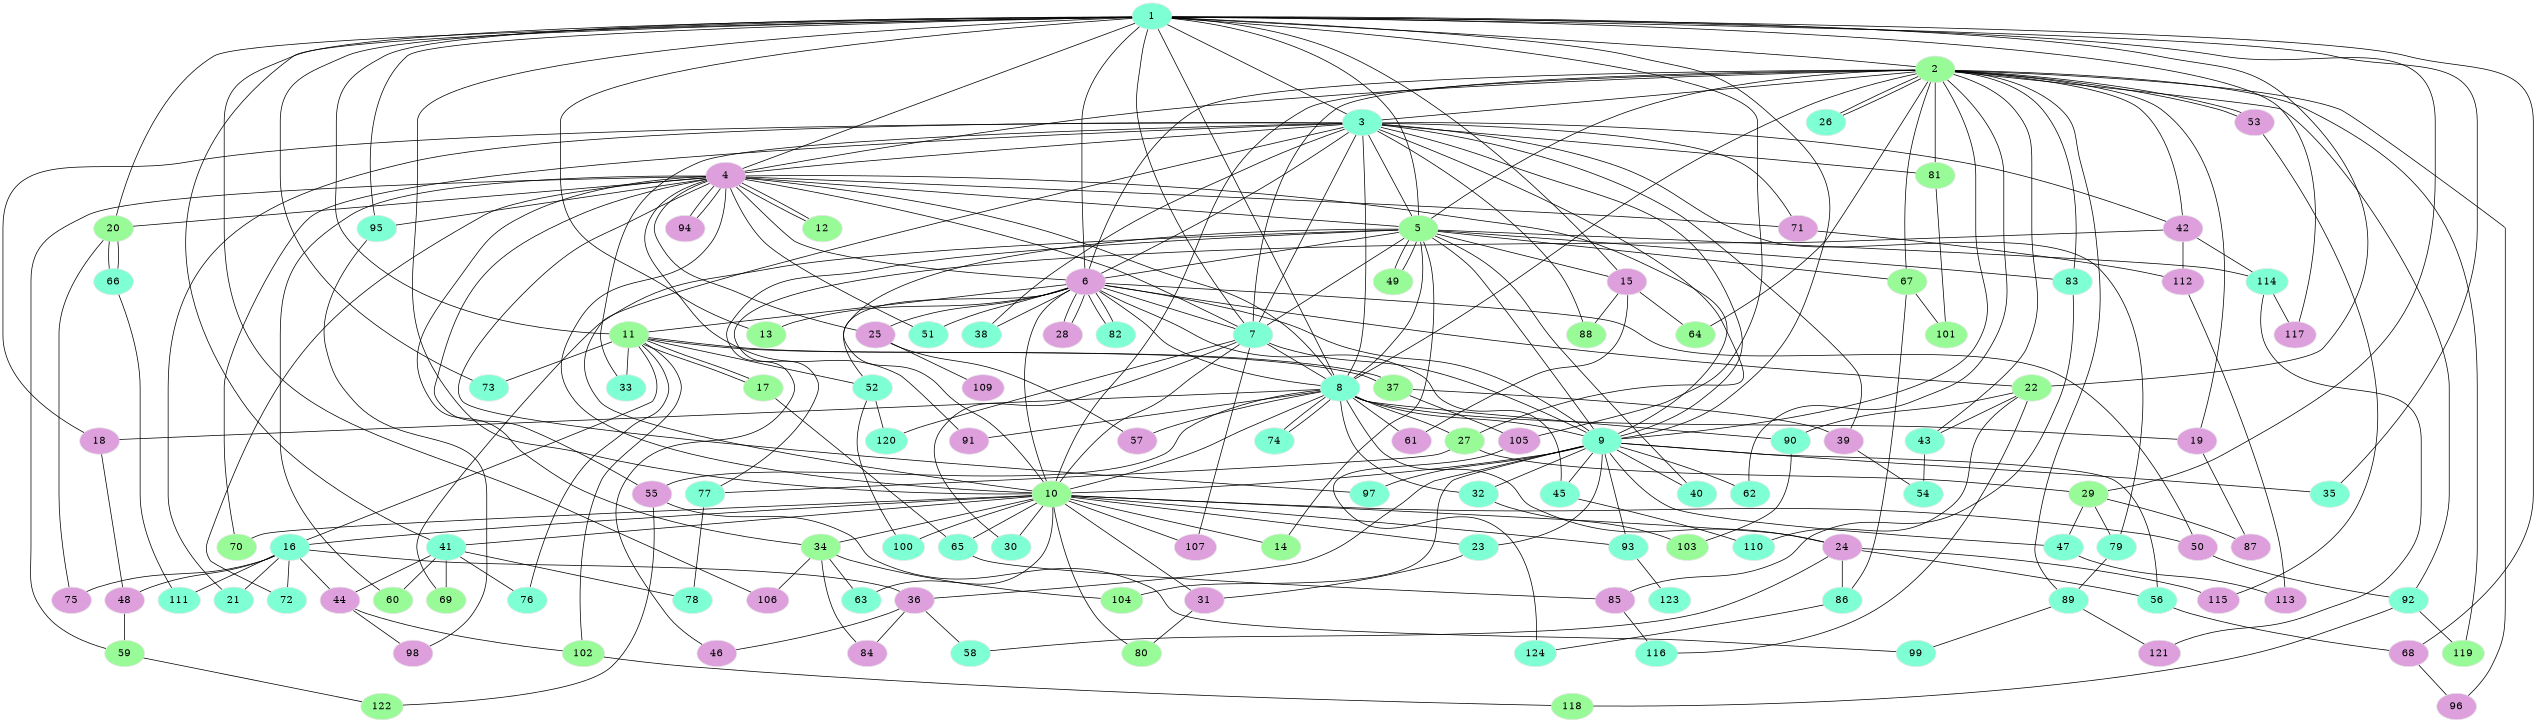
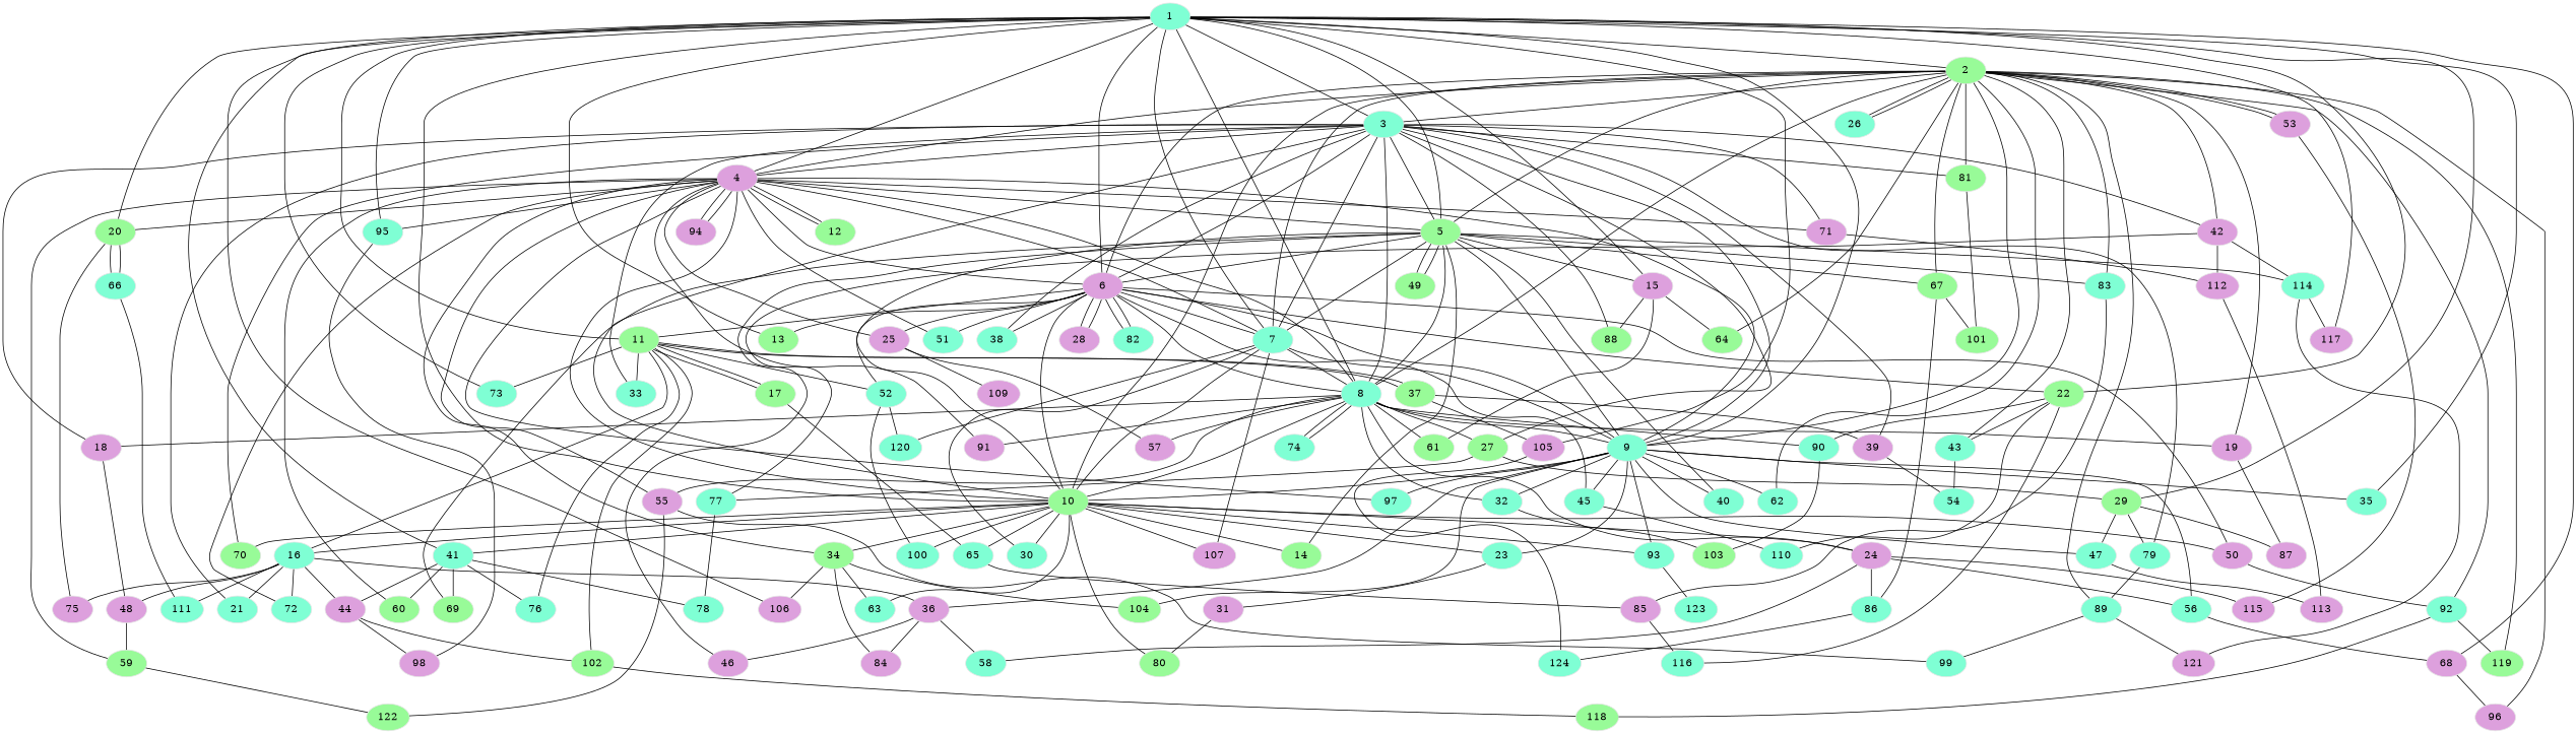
  graph {
    node [color=gray90 fillcolor=aquamarine style=filled]
    2 [fillcolor=palegreen]
    1
    3
    4 [fillcolor=plum]
    5 [fillcolor=palegreen]
    6 [fillcolor=plum]
    7
    8
    9
    10 [fillcolor=palegreen]
    11 [fillcolor=palegreen]
    13 [fillcolor=palegreen]
    15 [fillcolor=plum]
    20 [fillcolor=palegreen]
    22 [fillcolor=palegreen]
    29 [fillcolor=palegreen]
    35
    41
    68 [fillcolor=plum]
    73
    95
    105 [fillcolor=plum]
    106 [fillcolor=plum]
    117 [fillcolor=plum]
    19 [fillcolor=plum]
    26
    42 [fillcolor=plum]
    43
    53 [fillcolor=plum]
    62
    64 [fillcolor=palegreen]
    67 [fillcolor=palegreen]
    81 [fillcolor=palegreen]
    83
    89
    92
    96 [fillcolor=plum]
    119 [fillcolor=palegreen]
    18 [fillcolor=plum]
    21
    27 [fillcolor=palegreen]
    33
    38
    39 [fillcolor=plum]
    70 [fillcolor=palegreen]
    71 [fillcolor=plum]
    79
    88 [fillcolor=palegreen]
    12 [fillcolor=palegreen]
    25 [fillcolor=plum]
    34 [fillcolor=palegreen]
    51
    55 [fillcolor=plum]
    59 [fillcolor=palegreen]
    60 [fillcolor=palegreen]
    72
    91 [fillcolor=plum]
    94 [fillcolor=plum]
    97
    14 [fillcolor=palegreen]
    40
    46 [fillcolor=plum]
    49 [fillcolor=palegreen]
    69 [fillcolor=palegreen]
    114
    28 [fillcolor=plum]
    45
    50 [fillcolor=plum]
    52
    82
    30
    107 [fillcolor=plum]
    120
    24 [fillcolor=plum]
    32
    57 [fillcolor=plum]
-   61 [fillcolor=plum]
+   61 [fillcolor=palegreen]
    74
    90
    23
    36 [fillcolor=plum]
    47
    56
    93
    104 [fillcolor=palegreen]
    16
    31 [fillcolor=plum]
    63
    65
    80 [fillcolor=palegreen]
    100
    17 [fillcolor=palegreen]
    37 [fillcolor=palegreen]
    76
    102 [fillcolor=palegreen]
    75 [fillcolor=plum]
    66
    110
    116
    87 [fillcolor=plum]
    44 [fillcolor=plum]
    78
    98 [fillcolor=plum]
    124
    77
    112 [fillcolor=plum]
    54
    115 [fillcolor=plum]
    86
    101 [fillcolor=palegreen]
    85 [fillcolor=plum]
    99
    121 [fillcolor=plum]
    118 [fillcolor=palegreen]
    48 [fillcolor=plum]
    109 [fillcolor=plum]
    84 [fillcolor=plum]
    122 [fillcolor=palegreen]
    58
    103 [fillcolor=palegreen]
    113 [fillcolor=plum]
    123
    111
    2 -- 3
    2 -- 4
    2 -- 5
    2 -- 6
    2 -- 7
    2 -- 8
    2 -- 9
    2 -- 10
    2 -- 19
    2 -- 26
    2 -- 26
    2 -- 42
    2 -- 43
    2 -- 53
    2 -- 53
    2 -- 62
    2 -- 64
    2 -- 67
    2 -- 81
    2 -- 83
    2 -- 89
    2 -- 92
    2 -- 96
    2 -- 119
    1 -- 2
    1 -- 3
    1 -- 4
    1 -- 5
    1 -- 6
    1 -- 7
    1 -- 8
    1 -- 9
    1 -- 10
    1 -- 11
    1 -- 13
    1 -- 15
    1 -- 20
    1 -- 22
    1 -- 29
    1 -- 35
    1 -- 41
    1 -- 68
    1 -- 73
    1 -- 95
    1 -- 105
    1 -- 106
    1 -- 117
    3 -- 4
    3 -- 5
    3 -- 6
    3 -- 7
    3 -- 8
    3 -- 9
    3 -- 10
    3 -- 42
    3 -- 81
    3 -- 18
    3 -- 21
    3 -- 27
    3 -- 33
    3 -- 38
    3 -- 39
    3 -- 70
    3 -- 71
    3 -- 79
    3 -- 88
    4 -- 5
    4 -- 6
    4 -- 7
    4 -- 8
    4 -- 9
    4 -- 10
    4 -- 20
    4 -- 95
    4 -- 71
    4 -- 12
    4 -- 12
    4 -- 25
    4 -- 34
    4 -- 51
    4 -- 55
    4 -- 59
    4 -- 60
    4 -- 72
    4 -- 91
    4 -- 94
    4 -- 94
    4 -- 97
    5 -- 6
    5 -- 7
    5 -- 8
    5 -- 9
    5 -- 10
    5 -- 15
    5 -- 67
    5 -- 83
    5 -- 14
    5 -- 40
    5 -- 46
    5 -- 49
    5 -- 49
    5 -- 69
    5 -- 114
    6 -- 7
    6 -- 8
    6 -- 9
    6 -- 10
    6 -- 11
    6 -- 13
    6 -- 22
    6 -- 38
    6 -- 25
    6 -- 51
    6 -- 28
    6 -- 28
    6 -- 45
    6 -- 50
    6 -- 52
    6 -- 82
    6 -- 82
    7 -- 8
    7 -- 9
    7 -- 10
    7 -- 30
    7 -- 107
    7 -- 120
    8 -- 9
    8 -- 10
    8 -- 19
    8 -- 18
    8 -- 27
    8 -- 55
    8 -- 91
    8 -- 24
    8 -- 32
    8 -- 57
    8 -- 61
    8 -- 74
    8 -- 74
    8 -- 90
    9 -- 10
    9 -- 35
    9 -- 62
    9 -- 97
    9 -- 40
    9 -- 45
    9 -- 32
    9 -- 23
    9 -- 36
    9 -- 47
    9 -- 56
    9 -- 93
    9 -- 104
    10 -- 41
    10 -- 70
    10 -- 34
    10 -- 14
    10 -- 50
    10 -- 30
    10 -- 107
    10 -- 24
    10 -- 23
    10 -- 93
    10 -- 16
-   10 -- 31
    10 -- 63
    10 -- 65
    10 -- 80
    10 -- 100
    11 -- 73
    11 -- 33
    11 -- 52
    11 -- 16
    11 -- 17
    11 -- 17
    11 -- 37
    11 -- 37
    11 -- 76
    11 -- 102
    15 -- 64
    15 -- 88
    15 -- 61
    20 -- 75
    20 -- 66
    20 -- 66
    22 -- 43
    22 -- 90
    22 -- 110
    22 -- 116
    29 -- 79
    29 -- 47
    29 -- 87
    41 -- 60
    41 -- 69
    41 -- 76
    41 -- 44
    41 -- 78
    68 -- 96
    95 -- 98
    105 -- 124
    19 -- 87
    42 -- 114
    42 -- 77
    42 -- 112
    43 -- 54
    53 -- 115
    67 -- 86
    67 -- 101
    81 -- 101
    83 -- 85
    89 -- 99
    89 -- 121
    92 -- 119
    92 -- 118
    18 -- 48
    27 -- 29
    27 -- 77
    39 -- 54
    71 -- 112
    79 -- 89
    25 -- 57
    25 -- 109
    34 -- 106
    34 -- 104
    34 -- 63
    34 -- 84
    55 -- 99
    55 -- 122
    59 -- 122
    114 -- 117
    114 -- 121
    45 -- 110
    50 -- 92
    52 -- 120
    52 -- 100
    24 -- 56
    24 -- 115
    24 -- 86
    24 -- 58
    32 -- 103
    90 -- 103
    23 -- 31
    36 -- 46
    36 -- 84
    36 -- 58
    47 -- 113
    56 -- 68
    93 -- 123
    16 -- 21
    16 -- 72
    16 -- 36
    16 -- 75
    16 -- 44
    16 -- 48
    16 -- 111
    31 -- 80
    65 -- 85
    17 -- 65
    37 -- 105
    37 -- 39
    102 -- 118
    66 -- 111
    44 -- 102
    44 -- 98
    77 -- 78
    112 -- 113
    86 -- 124
    85 -- 116
    48 -- 59
  }
